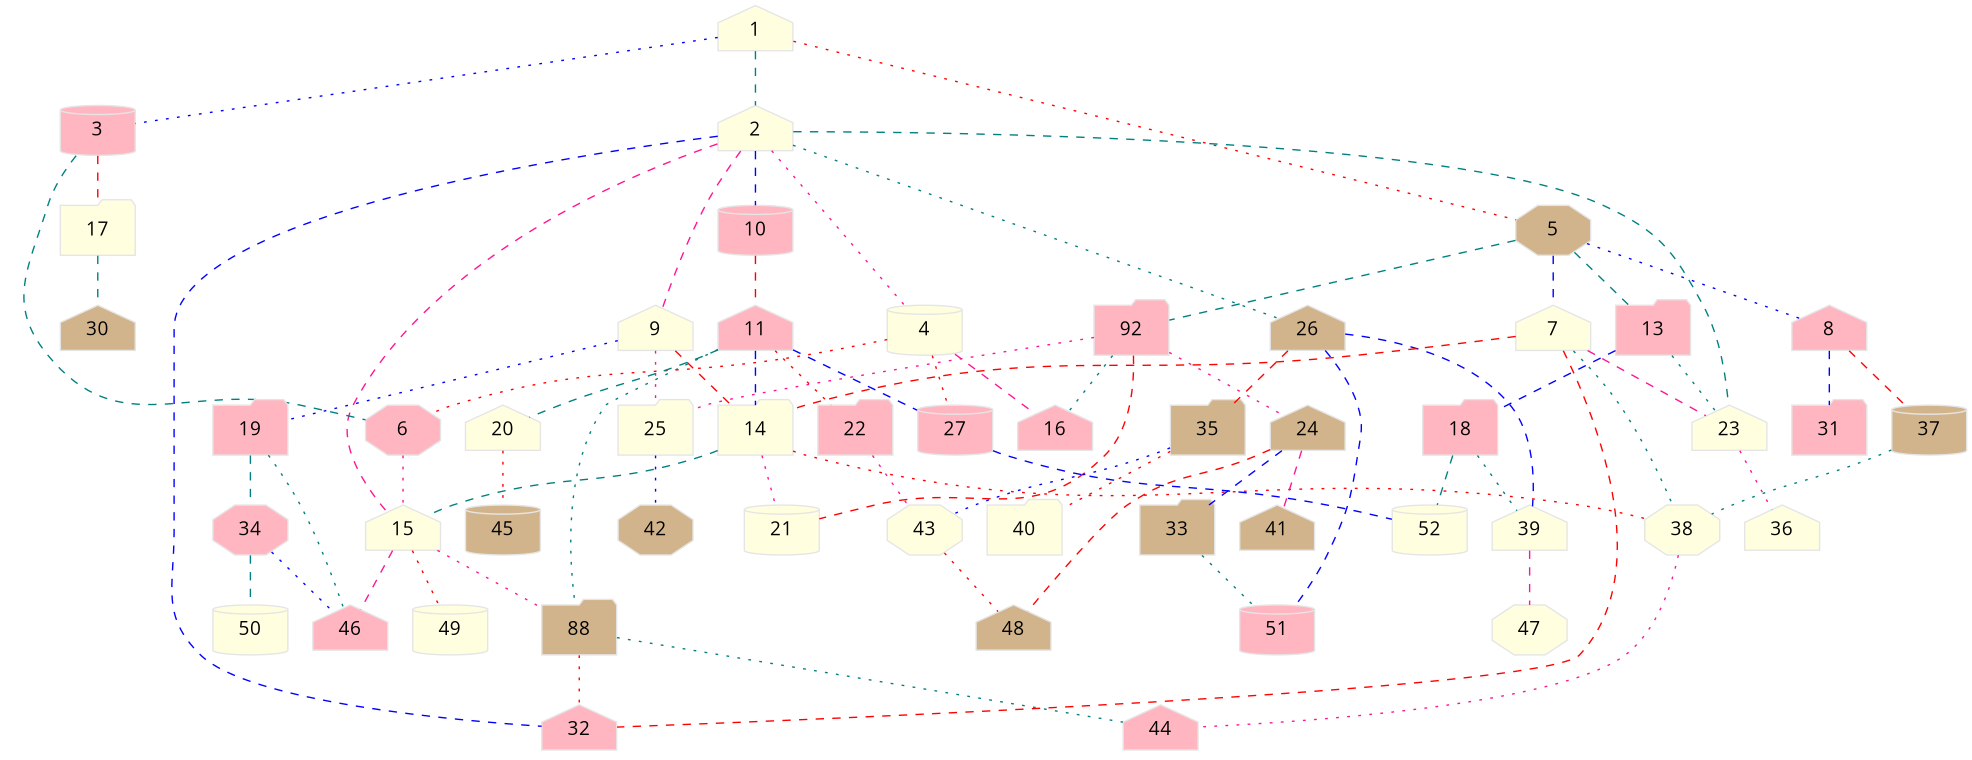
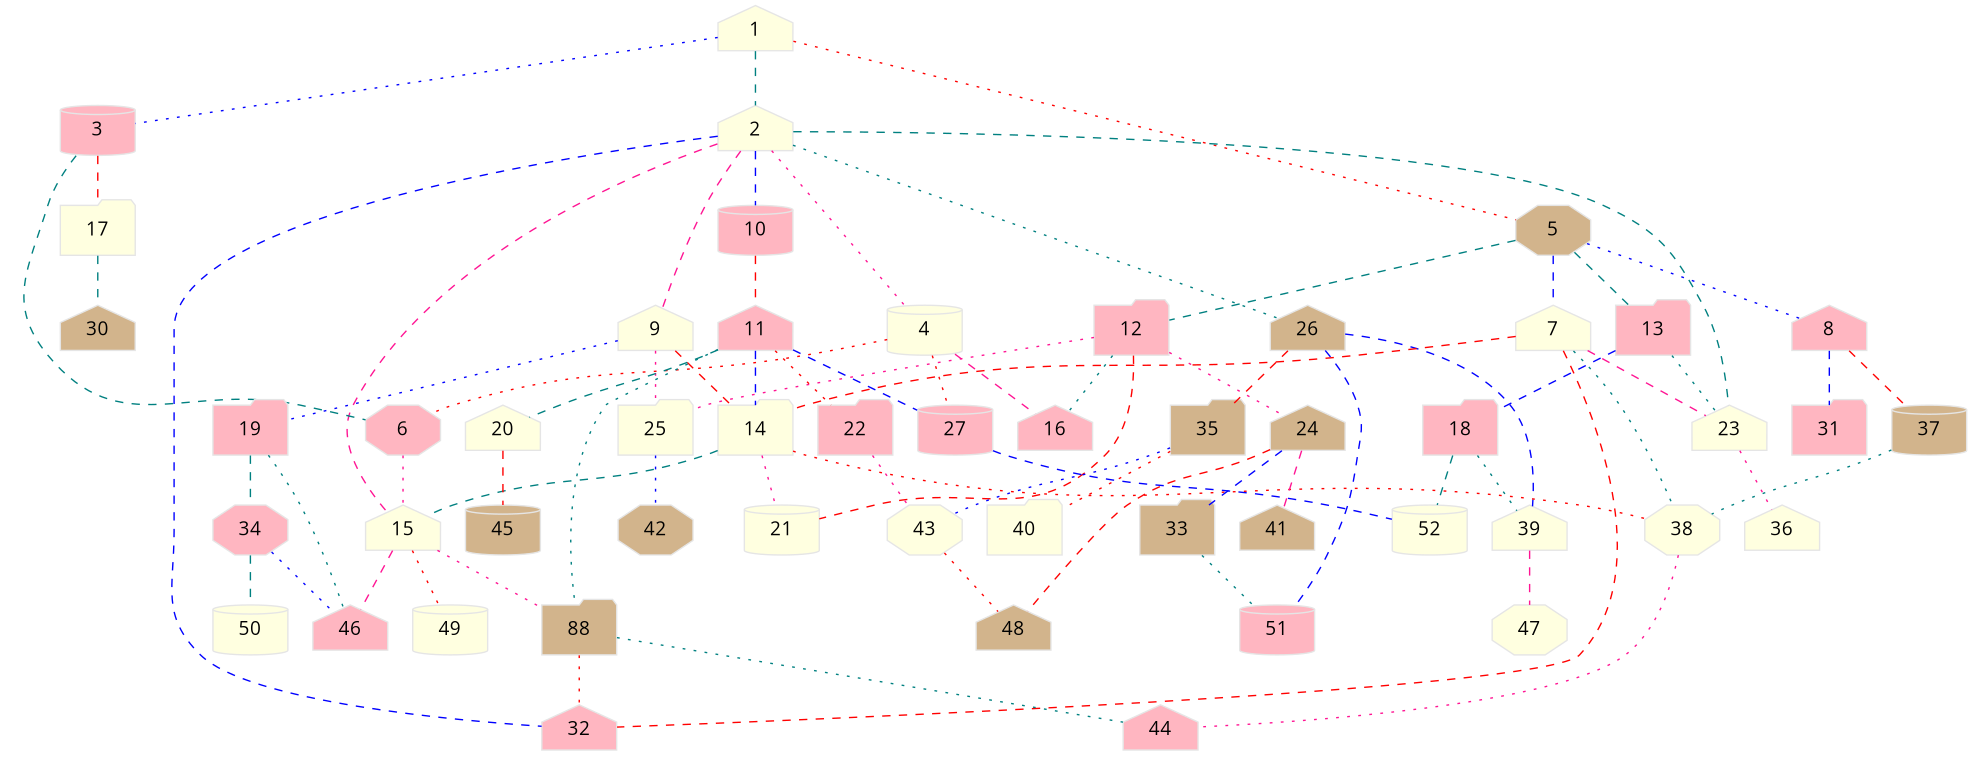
  graph {
    fontname="Open Sans"
    node [color=gray90 fillcolor=lightyellow fontname="Open Sans" shape=house style=filled]
    edge [color=teal fontname="Open Sans" style=dashed weight=1.0]
    1
    2
    3 [fillcolor=lightpink shape=cylinder]
    5 [fillcolor=tan shape=octagon]
    4 [shape=cylinder]
    9
    10 [fillcolor=lightpink shape=cylinder]
    15
    23
    26 [fillcolor=tan]
    32 [fillcolor=lightpink]
    6 [fillcolor=lightpink shape=octagon]
    17 [shape=folder]
    7
    8 [fillcolor=lightpink]
-   12 [fillcolor=lightpink shape=folder label=92]
+   12 [fillcolor=lightpink shape=folder]
    13 [fillcolor=lightpink shape=folder]
    16 [fillcolor=lightpink]
    27 [fillcolor=lightpink shape=cylinder]
    14 [shape=folder]
    19 [fillcolor=lightpink shape=folder]
    25 [shape=folder]
    11 [fillcolor=lightpink]
    46 [fillcolor=lightpink]
    n25 [fillcolor=tan label=88 shape=folder]
    49 [shape=cylinder]
    36
    39
    35 [fillcolor=tan shape=folder]
    51 [fillcolor=lightpink shape=cylinder]
    30 [fillcolor=tan]
    52 [shape=cylinder]
    38 [shape=octagon]
    31 [fillcolor=lightpink shape=folder]
    37 [fillcolor=tan shape=cylinder]
    21 [shape=cylinder]
    24 [fillcolor=tan]
    18 [fillcolor=lightpink shape=folder]
    44 [fillcolor=lightpink]
    34 [fillcolor=lightpink shape=octagon]
    42 [fillcolor=tan shape=octagon]
    20
    22 [fillcolor=lightpink shape=folder]
    45 [fillcolor=tan shape=cylinder]
    43 [shape=octagon]
    33 [fillcolor=tan shape=folder]
    41 [fillcolor=tan]
    48 [fillcolor=tan]
    47 [shape=octagon]
    50 [shape=cylinder]
    40 [shape=folder]
    1 -- 2
    1 -- 3 [color=blue style=dotted]
    1 -- 5 [color=red style=dotted]
    2 -- 4 [color=deeppink style=dotted]
    2 -- 9 [color=deeppink]
    2 -- 10 [color=blue]
    2 -- 15 [color=deeppink]
    2 -- 23
    2 -- 26 [style=dotted]
    2 -- 32 [color=blue]
    3 -- 6
    3 -- 17 [color=red]
    5 -- 7 [color=blue]
    5 -- 8 [color=blue style=dotted]
    5 -- 12
    5 -- 13
    4 -- 6 [color=red style=dotted]
    4 -- 16 [color=deeppink]
    4 -- 27 [color=red style=dotted]
    9 -- 14 [color=red]
    9 -- 19 [color=blue style=dotted]
    9 -- 25 [color=deeppink style=dotted]
    10 -- 11 [color=red]
    15 -- 46 [color=deeppink]
    15 -- n25 [color=deeppink style=dotted]
    15 -- 49 [color=red style=dotted]
    23 -- 36 [color=deeppink style=dotted]
    26 -- 39 [color=blue]
    26 -- 35 [color=red]
    26 -- 51 [color=blue]
    6 -- 15 [color=deeppink style=dotted]
    17 -- 30
    7 -- 23 [color=deeppink]
    7 -- 32 [color=red]
    7 -- 14 [color=red]
    7 -- 38 [style=dotted]
    8 -- 31 [color=blue]
    8 -- 37 [color=red]
    12 -- 16 [style=dotted]
    12 -- 25 [color=deeppink style=dotted]
    12 -- 21 [color=red]
    12 -- 24 [color=deeppink style=dotted]
    13 -- 23 [style=dotted]
    13 -- 18 [color=blue]
    27 -- 52 [color=blue]
    14 -- 15
    14 -- 38 [color=red style=dotted]
    14 -- 21 [color=deeppink style=dotted]
    19 -- 46 [style=dotted]
    19 -- 34
    25 -- 42 [color=blue style=dotted]
    11 -- 27 [color=blue]
    11 -- 14 [color=blue]
    11 -- n25 [style=dotted]
    11 -- 20
    11 -- 22 [color=red style=dotted]
    n25 -- 32 [color=red style=dotted]
    n25 -- 44 [style=dotted]
    39 -- 47 [color=deeppink]
    35 -- 43 [color=blue style=dotted]
    35 -- 40 [color=red style=dotted]
    38 -- 44 [color=deeppink style=dotted]
    37 -- 38 [style=dotted]
    24 -- 33 [color=blue]
    24 -- 41 [color=deeppink]
    24 -- 48 [color=red]
    18 -- 39 [style=dotted]
    18 -- 52
    34 -- 46 [color=blue style=dotted]
    34 -- 50
-   20 -- 45 [color=red style=dotted]
+   20 -- 45 [color=red]
    22 -- 43 [color=deeppink style=dotted]
    43 -- 48 [color=red style=dotted]
    33 -- 51 [style=dotted]
  }
